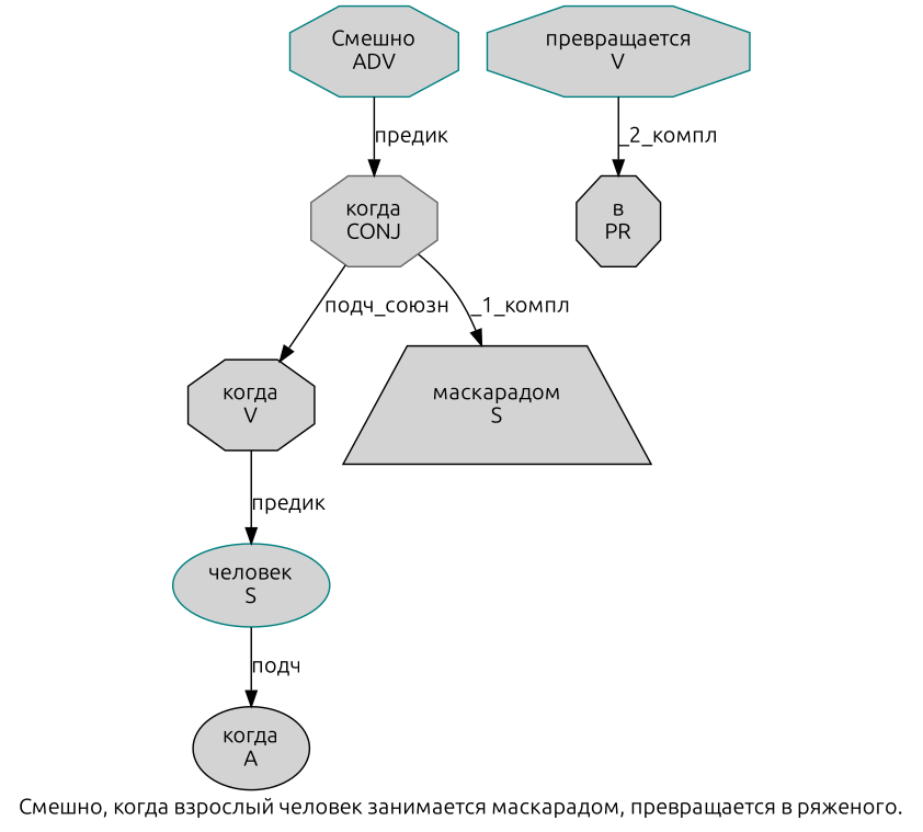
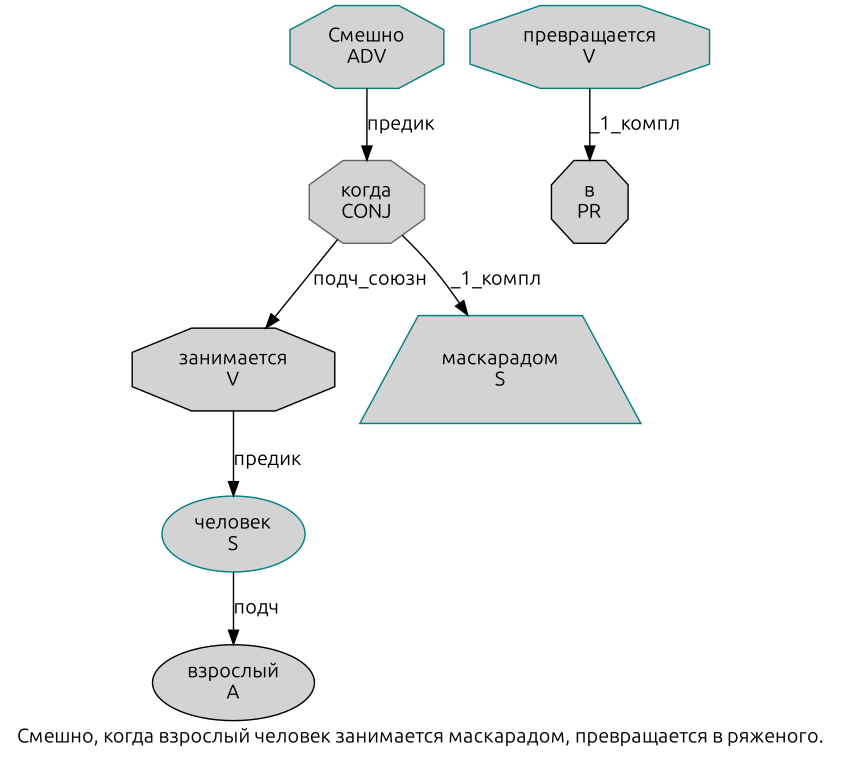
  digraph {
    fontname=Ubuntu
    label="Смешно, когда взрослый человек занимается маскарадом, превращается в ряженого."
    node [color=teal fillcolor=lightgray fontname=Ubuntu penwidth=1 shape=octagon style=filled]
    edge [fontname=Ubuntu]
    n1 [label="Смешно\nADV"]
    n2 [color=gray40 label="когда\nCONJ"]
-   n3 [color=black label="когда\nV"]
-   n4 [color=black label="маскарадом\nS" shape=trapezium]
+   n3 [color=black label="занимается\nV"]
+   n4 [label="маскарадом\nS" shape=trapezium]
    n5 [label="превращается\nV"]
    n6 [color=black label="в\nPR"]
    n7 [label="человек\nS" shape=ellipse]
-   n8 [color=black label="когда\nA" shape=ellipse]
+   n8 [color=black label="взрослый\nA" shape=ellipse]
    n1 -> n2 [label="предик"]
    n2 -> n3 [label="подч_союзн"]
    n2 -> n4 [label="_1_компл"]
    n3 -> n7 [label="предик"]
-   n5 -> n6 [label="_2_компл"]
+   n5 -> n6 [label="_1_компл"]
    n7 -> n8 [label="подч"]
  }
